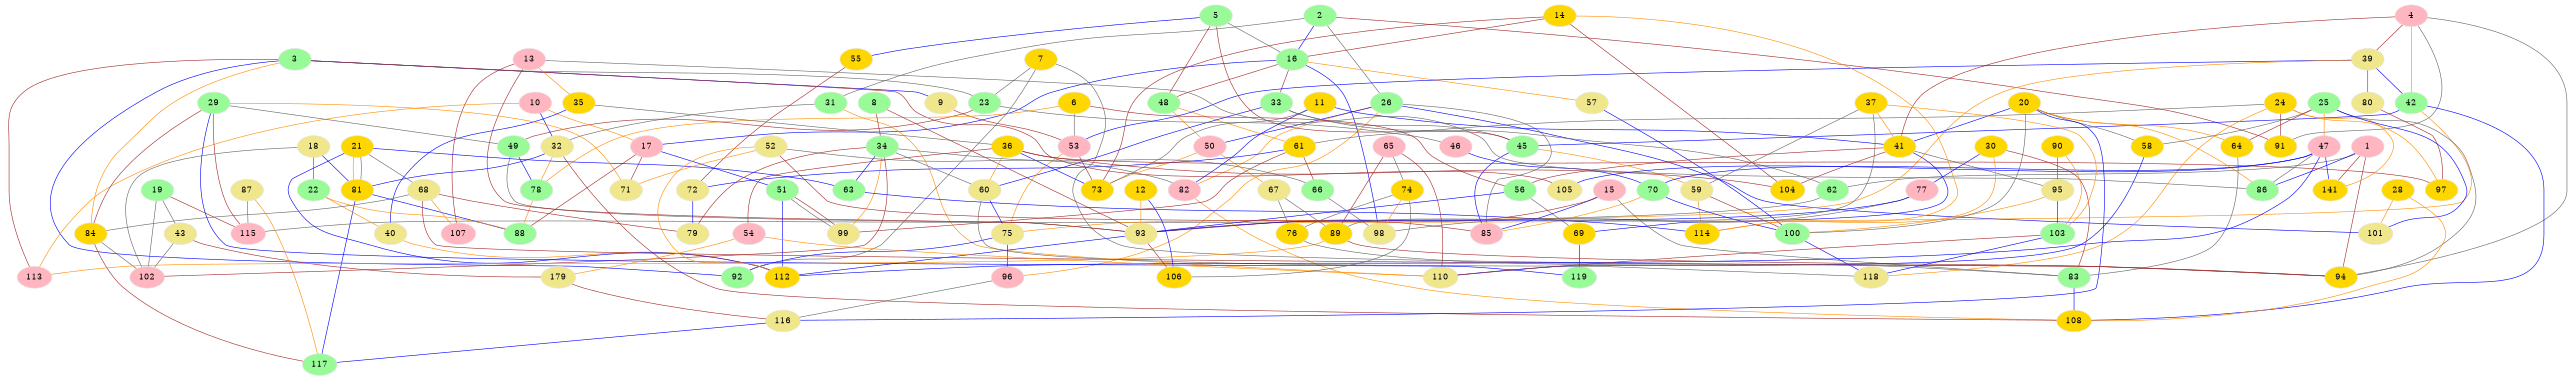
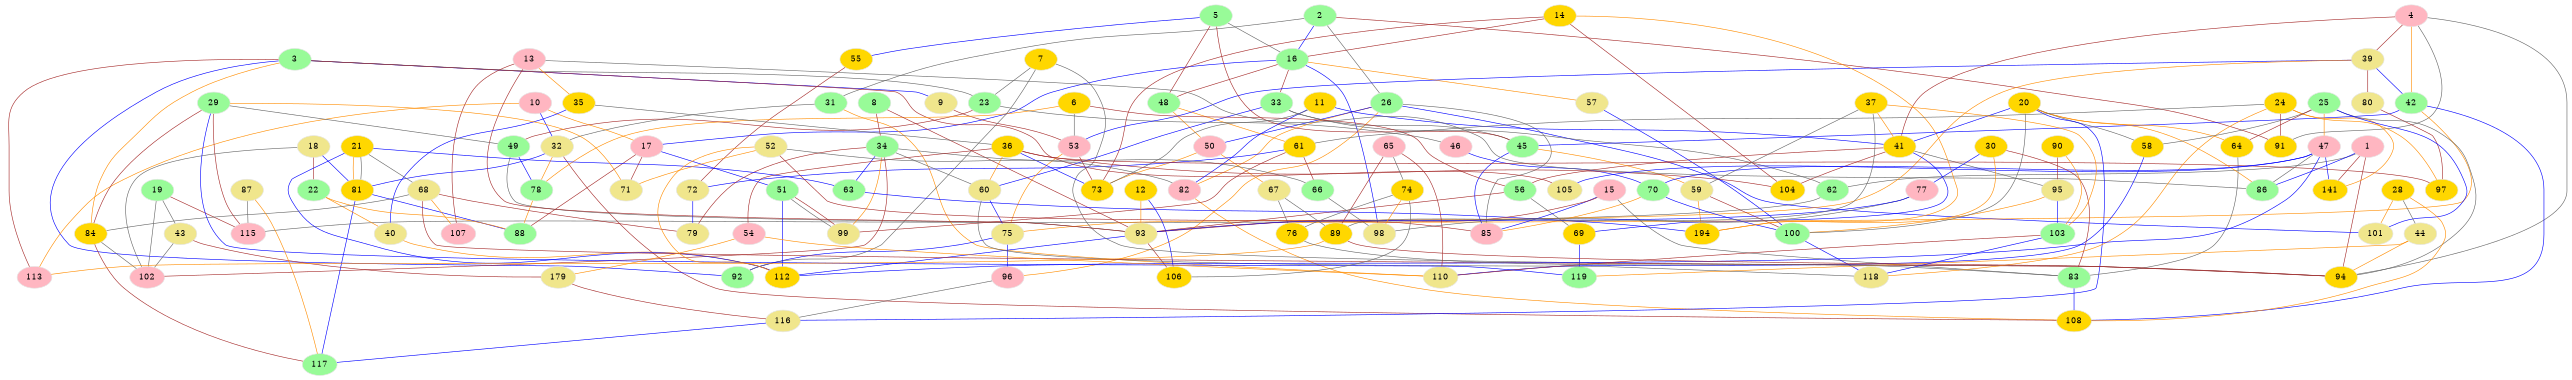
  graph {
    fontname="DejaVu Serif"
    node [color=gray90 fillcolor=gold fontname="DejaVu Serif" style=filled]
    edge [color=blue fontname="DejaVu Serif"]
    1 [fillcolor=lightpink]
    62 [fillcolor=palegreen]
    86 [fillcolor=palegreen]
    94
    n5 [label=141]
    115 [fillcolor=lightpink]
    2 [fillcolor=palegreen]
    16 [fillcolor=palegreen]
    26 [fillcolor=palegreen]
    31 [fillcolor=palegreen]
    91
    48 [fillcolor=palegreen]
    17 [fillcolor=lightpink]
    33 [fillcolor=palegreen]
    57 [fillcolor=khaki]
    98 [fillcolor=khaki]
    82 [fillcolor=lightpink]
    85 [fillcolor=lightpink]
    101 [fillcolor=khaki]
    50 [fillcolor=lightpink]
    96 [fillcolor=lightpink]
    32 [fillcolor=khaki]
    110 [fillcolor=khaki]
    3 [fillcolor=palegreen]
    9 [fillcolor=khaki]
    23 [fillcolor=palegreen]
    84
    92 [fillcolor=palegreen]
    105 [fillcolor=khaki]
    113 [fillcolor=lightpink]
    53 [fillcolor=lightpink]
    46 [fillcolor=lightpink]
    49 [fillcolor=palegreen]
    102 [fillcolor=lightpink]
    117 [fillcolor=palegreen]
    4 [fillcolor=lightpink]
    39 [fillcolor=khaki]
    41
    42 [fillcolor=palegreen]
    75 [fillcolor=khaki]
    80 [fillcolor=khaki]
    56 [fillcolor=palegreen]
    104
    69
    95 [fillcolor=khaki]
    45 [fillcolor=palegreen]
    93 [fillcolor=khaki]
    108
    5 [fillcolor=palegreen]
    55
    59 [fillcolor=khaki]
    61
    72 [fillcolor=khaki]
    6
    78 [fillcolor=palegreen]
    73
    88 [fillcolor=palegreen]
    7
    8 [fillcolor=palegreen]
    34 [fillcolor=palegreen]
    63 [fillcolor=palegreen]
    60 [fillcolor=khaki]
    66 [fillcolor=palegreen]
    79 [fillcolor=khaki]
    99 [fillcolor=khaki]
    106
    112
    10 [fillcolor=lightpink]
    51 [fillcolor=palegreen]
    71 [fillcolor=khaki]
    81
    11
    12
    13 [fillcolor=lightpink]
    35
    107 [fillcolor=lightpink]
    40 [fillcolor=khaki]
    36
    14
-   114
+   114 [label=194]
    15 [fillcolor=lightpink]
    83 [fillcolor=palegreen]
    100 [fillcolor=palegreen]
    18 [fillcolor=khaki]
    22 [fillcolor=palegreen]
    19 [fillcolor=palegreen]
    43 [fillcolor=khaki]
    n88 [fillcolor=khaki label=179]
    20
    58
    64
    116 [fillcolor=khaki]
    118 [fillcolor=khaki]
    21
    68 [fillcolor=khaki]
    70 [fillcolor=palegreen]
    24
    97
    25 [fillcolor=palegreen]
    47 [fillcolor=lightpink]
    67 [fillcolor=khaki]
    28
+   44 [fillcolor=khaki]
    119 [fillcolor=palegreen]
    29 [fillcolor=palegreen]
    30
    77 [fillcolor=lightpink]
    54 [fillcolor=lightpink]
    37
    89
    103 [fillcolor=palegreen]
    76
    52 [fillcolor=khaki]
    65 [fillcolor=lightpink]
    74
    87 [fillcolor=khaki]
    90
    1 -- 62 [color=gray40]
    1 -- 86
    1 -- 94 [color=brown]
    1 -- n5 [color=brown]
    62 -- 115 [color=gray40]
    2 -- 16
    2 -- 26 [color=gray40]
    2 -- 31 [color=gray40]
    2 -- 91 [color=brown]
    16 -- 48 [color=brown]
    16 -- 17
    16 -- 33 [color=brown]
    16 -- 57 [color=darkorange]
    16 -- 98
    26 -- 82 [color=darkorange]
    26 -- 85 [color=gray40]
    26 -- 101
    26 -- 50
    26 -- 96 [color=darkorange]
    31 -- 32 [color=gray40]
    31 -- 110 [color=darkorange]
    48 -- 50 [color=darkorange]
    48 -- 61 [color=darkorange]
    17 -- 88 [color=brown]
    17 -- 51
    17 -- 71 [color=brown]
    33 -- 62 [color=gray40]
    33 -- 45 [color=gray40]
    33 -- 60
    57 -- 100
    82 -- 108 [color=darkorange]
    50 -- 73 [color=darkorange]
    50 -- 67 [color=darkorange]
    96 -- 116 [color=gray40]
    32 -- 108 [color=brown]
    32 -- 78 [color=darkorange]
    32 -- 81
    3 -- 9
    3 -- 23 [color=gray40]
    3 -- 84 [color=darkorange]
    3 -- 92
    3 -- 105 [color=brown]
    3 -- 113 [color=brown]
    9 -- 53 [color=brown]
    23 -- 46 [color=gray40]
    23 -- 49 [color=brown]
    84 -- 102 [color=gray40]
    84 -- 117 [color=brown]
    53 -- 75 [color=darkorange]
    53 -- 73 [color=brown]
    46 -- 70
    49 -- 93 [color=gray40]
    49 -- 78
    4 -- 94 [color=gray40]
    4 -- 91 [color=gray40]
    4 -- 39 [color=brown]
    4 -- 41 [color=brown]
    4 -- 42 [color=darkorange]
    39 -- 53
    39 -- 42
    39 -- 75 [color=darkorange]
    39 -- 80 [color=brown]
    41 -- 56 [color=brown]
    41 -- 104 [color=brown]
    41 -- 69
    41 -- 95 [color=gray40]
    42 -- 45
    42 -- 93 [color=darkorange]
    42 -- 108
    75 -- 96
    75 -- 92
    80 -- 97 [color=brown]
    56 -- 69 [color=gray40]
-   56 -- 93
+   56 -- 93 [color=brown]
    69 -- 119
    95 -- 100 [color=darkorange]
    95 -- 103
    45 -- 85
    45 -- 59 [color=darkorange]
    93 -- 106 [color=brown]
    93 -- 112
    5 -- 16 [color=gray40]
    5 -- 48 [color=brown]
    5 -- 45 [color=brown]
    5 -- 55
    55 -- 72 [color=brown]
    59 -- 114 [color=darkorange]
    59 -- 100 [color=brown]
    61 -- 72
    61 -- 66 [color=brown]
    61 -- 99 [color=brown]
    72 -- 79
    6 -- 53 [color=gray40]
    6 -- 56 [color=brown]
    6 -- 78 [color=darkorange]
    78 -- 88 [color=darkorange]
    7 -- 94 [color=gray40]
    7 -- 23 [color=gray40]
    7 -- 92 [color=gray40]
    8 -- 93 [color=brown]
    8 -- 34 [color=brown]
    34 -- 102 [color=brown]
    34 -- 63
    34 -- 60 [color=gray40]
    34 -- 66 [color=gray40]
    34 -- 79 [color=brown]
    34 -- 99 [color=darkorange]
    63 -- 114
    60 -- 75
    60 -- 118 [color=gray40]
    66 -- 98 [color=gray40]
    10 -- 17 [color=darkorange]
    10 -- 32
    10 -- 113 [color=darkorange]
    51 -- 99 [color=gray40]
    51 -- 99 [color=brown]
    51 -- 112
    81 -- 117
    81 -- 88
    11 -- 82
    11 -- 41
    11 -- 73 [color=gray40]
    12 -- 93 [color=darkorange]
    12 -- 106
    13 -- 86 [color=gray40]
    13 -- 93 [color=brown]
    13 -- 35 [color=darkorange]
    13 -- 107 [color=brown]
    35 -- 40
    35 -- 36 [color=gray40]
    40 -- 112 [color=darkorange]
    36 -- 104 [color=brown]
    36 -- 73
    36 -- 60 [color=darkorange]
    36 -- 97 [color=brown]
    36 -- 54 [color=brown]
    14 -- 16 [color=brown]
    14 -- 104 [color=brown]
    14 -- 73 [color=brown]
    14 -- 114 [color=darkorange]
    15 -- 85
    15 -- 93 [color=brown]
    15 -- 83 [color=gray40]
    83 -- 108
    100 -- 118
    18 -- 102 [color=gray40]
    18 -- 81
    18 -- 22 [color=brown]
    22 -- 88 [color=darkorange]
    22 -- 40 [color=darkorange]
    19 -- 115 [color=brown]
    19 -- 102 [color=gray40]
    19 -- 43 [color=gray40]
    43 -- 102 [color=gray40]
    43 -- n88 [color=brown]
    n88 -- 116 [color=brown]
    20 -- 86 [color=darkorange]
    20 -- 41
    20 -- 100 [color=gray40]
    20 -- 58 [color=gray40]
    20 -- 64 [color=darkorange]
    20 -- 116
    58 -- 110
    64 -- 83 [color=gray40]
    116 -- 117
    21 -- 63
    21 -- 112
    21 -- 81 [color=darkorange]
    21 -- 81 [color=gray40]
    21 -- 68 [color=gray40]
    68 -- 94 [color=brown]
    68 -- 84 [color=gray40]
    68 -- 79 [color=brown]
    68 -- 107 [color=darkorange]
    70 -- 85 [color=darkorange]
    70 -- 100
    24 -- n5 [color=darkorange]
    24 -- 91 [color=brown]
    24 -- 61 [color=gray40]
    24 -- 118 [color=darkorange]
    24 -- 97 [color=darkorange]
    25 -- 94 [color=gray40]
    25 -- 101
    25 -- 58 [color=gray40]
    25 -- 64 [color=brown]
    25 -- 47 [color=darkorange]
    47 -- 86 [color=gray40]
    47 -- n5
    47 -- 105
    47 -- 112
    47 -- 70
    67 -- 89 [color=gray40]
    67 -- 76 [color=gray40]
    28 -- 101 [color=darkorange]
    28 -- 108 [color=darkorange]
+   28 -- 44 [color=gray40]
+   44 -- 94 [color=darkorange]
+   44 -- 119 [color=darkorange]
    29 -- 115 [color=brown]
    29 -- 84 [color=brown]
    29 -- 49 [color=gray40]
    29 -- 71 [color=darkorange]
    29 -- 119
    30 -- 114 [color=darkorange]
    30 -- 83 [color=brown]
    30 -- 77
    77 -- 98 [color=gray40]
    77 -- 93
    54 -- 110 [color=darkorange]
    54 -- n88 [color=darkorange]
    37 -- 41 [color=darkorange]
    37 -- 59 [color=gray40]
    37 -- 89 [color=gray40]
    37 -- 103 [color=darkorange]
    89 -- 94 [color=brown]
    89 -- 113 [color=darkorange]
    103 -- 110 [color=brown]
    103 -- 118
    76 -- 83 [color=gray40]
    52 -- 82 [color=gray40]
    52 -- 85 [color=brown]
    52 -- 112 [color=darkorange]
    52 -- 71 [color=darkorange]
    65 -- 110 [color=brown]
    65 -- 89 [color=brown]
    65 -- 74 [color=gray40]
    74 -- 98 [color=darkorange]
    74 -- 106 [color=gray40]
    74 -- 76 [color=gray40]
    87 -- 115 [color=gray40]
    87 -- 117 [color=darkorange]
    90 -- 95 [color=brown]
    90 -- 103 [color=darkorange]
  }
